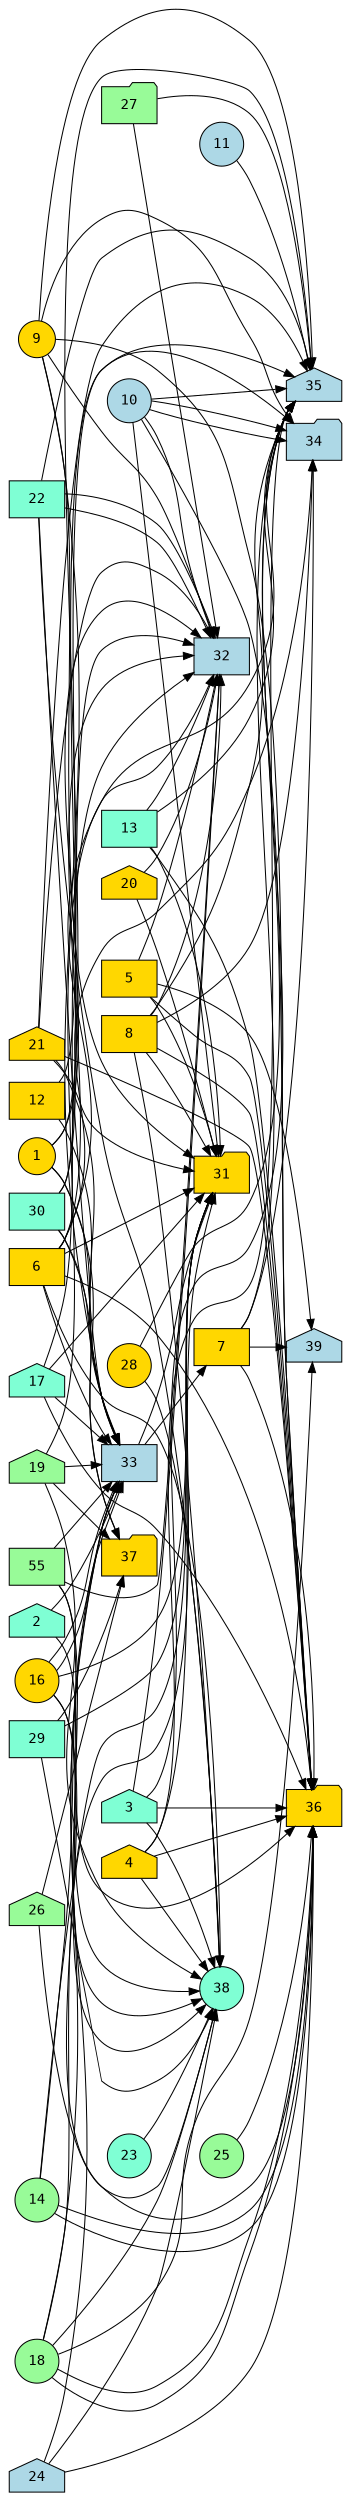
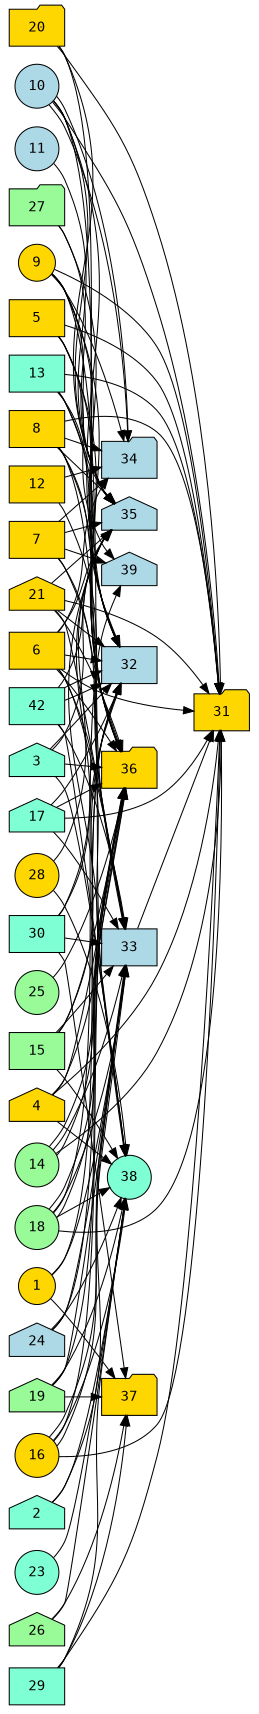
  digraph {
    fontname="DejaVu Sans Mono"
    rankdir=LR
    node [alpha=0.14 fillcolor=gold fontname="DejaVu Sans Mono" shape=box style=filled]
    edge [fontname="DejaVu Sans Mono"]
    1 [alpha=0.15 expect_size=16939274751400778 shape=circle]
    32 [alpha=0.00 expect_size=2767331846313505280 fillcolor=lightblue]
    33 [alpha=0.08 expect_size=8041195947163648000 fillcolor=lightblue]
    35 [alpha=0.11 expect_size=2518840092030940672 fillcolor=lightblue shape=house]
    37 [alpha=0.18 expect_size=19941816470053776 shape=folder]
    31 [alpha=0.00 expect_size=254185679102366711808 shape=folder]
    2 [alpha=0.04 expect_size=2385477440957841408 fillcolor=aquamarine shape=house]
    38 [expect_size=75401276754183061504 fillcolor=aquamarine shape=circle]
    3 [alpha=0.02 expect_size=1373619582544116992 fillcolor=aquamarine shape=house]
    36 [alpha=0.00 expect_size=2047213668659001032704 shape=folder]
    4 [alpha=0.03 expect_size=707837789631387264 shape=house]
    5 [expect_size=253719440568313664]
    39 [alpha=0.02 expect_size=58672841879173704 fillcolor=lightblue shape=house]
    6 [alpha=0.05 expect_size=5266207641423368]
    34 [alpha=0.13 expect_size=38468908206217320 fillcolor=lightblue shape=folder]
    7 [alpha=0.11 expect_size=2054173114867458]
    8 [expect_size=25935589794090388]
    9 [expect_size=796025989405001908224 shape=circle]
    10 [alpha=0.13 expect_size=1984572097725764468736 fillcolor=lightblue shape=circle]
    11 [alpha=0.06 expect_size=619366783173015896064 fillcolor=lightblue shape=circle]
    12 [alpha=0.12 expect_size=36972341135465800]
    13 [alpha=0.12 expect_size=146758736688447488000 fillcolor=aquamarine]
    14 [expect_size=269145783667374686208 fillcolor=palegreen shape=circle]
-   15 [alpha=0.18 expect_size=1683550285542966951936 fillcolor=palegreen label=55]
+   15 [alpha=0.18 expect_size=1683550285542966951936 fillcolor=palegreen]
    16 [alpha=0.08 expect_size=958428418224519380992 shape=circle]
    17 [alpha=0.05 expect_size=88593073776361472000 fillcolor=aquamarine shape=house]
    18 [alpha=0.11 expect_size=494154770276642560 fillcolor=palegreen shape=circle]
    19 [alpha=0.02 expect_size=2061192980619596288 fillcolor=palegreen shape=house]
-   20 [alpha=0.03 expect_size=1150619744636747382784 shape=house]
+   20 [alpha=0.03 expect_size=1150619744636747382784 shape=folder]
    21 [alpha=0.08 expect_size=1926617258516283392000 shape=house]
-   22 [alpha=0.12 expect_size=25828664201697492 fillcolor=aquamarine]
+   22 [alpha=0.12 expect_size=25828664201697492 fillcolor=aquamarine label=42]
    23 [alpha=0.15 expect_size=1736898324587347968 fillcolor=aquamarine shape=circle]
    24 [alpha=0.17 expect_size=4461787235117536 fillcolor=lightblue shape=house]
    25 [alpha=0.19 expect_size=296640412071707 fillcolor=palegreen shape=circle]
    26 [alpha=0.04 expect_size=408568171252743680 fillcolor=palegreen shape=house]
    27 [alpha=0.09 expect_size=741841120093140864 fillcolor=palegreen shape=folder]
    28 [alpha=0.12 expect_size=830221781525308899328 shape=circle]
    29 [alpha=0.16 expect_size=16100059079250238 fillcolor=aquamarine]
    30 [alpha=0.18 expect_size=12209180407016536 fillcolor=aquamarine]
    1 -> 32
    1 -> 33
-   1 -> 35
+   20 -> 35
    1 -> 37
    33 -> 31
    2 -> 33
    2 -> 38
    3 -> 32
    3 -> 35
    3 -> 38
    3 -> 36
    4 -> 35
    4 -> 31
    4 -> 38
    4 -> 36
    5 -> 32
    5 -> 31
    5 -> 36
    5 -> 39
    6 -> 32
    6 -> 33
    6 -> 35
    6 -> 31
    6 -> 38
    6 -> 36
    6 -> 34
-   33 -> 7
+   7 -> 33
    7 -> 35
    7 -> 36
    7 -> 39
    7 -> 34
    8 -> 32
    8 -> 35
    8 -> 31
    8 -> 38
    8 -> 36
    8 -> 34
    9 -> 32
    9 -> 33
    9 -> 35
    9 -> 31
    9 -> 36
    9 -> 34
    10 -> 32
    10 -> 35
    10 -> 31
    10 -> 36
    10 -> 34
    10 -> 34
    11 -> 35
    12 -> 33
    12 -> 34
    13 -> 32
    13 -> 35
    13 -> 31
    13 -> 36
    14 -> 33
    14 -> 31
    14 -> 36
    14 -> 36
    15 -> 32
    15 -> 33
    15 -> 38
    15 -> 36
    16 -> 33
    16 -> 33
    16 -> 31
    16 -> 38
    16 -> 36
    17 -> 32
    17 -> 33
    17 -> 31
    17 -> 36
    18 -> 33
    18 -> 31
    18 -> 38
    18 -> 36
    18 -> 36
    18 -> 39
    19 -> 32
    19 -> 33
    19 -> 37
    19 -> 38
    20 -> 32
    20 -> 31
    21 -> 32
    21 -> 33
    21 -> 35
    21 -> 31
    21 -> 36
    22 -> 32
    22 -> 32
    22 -> 33
    22 -> 35
    22 -> 38
    23 -> 38
    24 -> 33
    24 -> 38
    24 -> 36
    25 -> 36
    26 -> 37
    26 -> 38
    27 -> 32
    27 -> 35
    28 -> 35
    28 -> 38
    29 -> 37
    29 -> 31
    29 -> 38
    30 -> 32
    30 -> 33
    30 -> 35
    30 -> 37
  }
